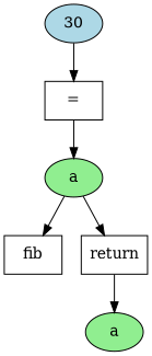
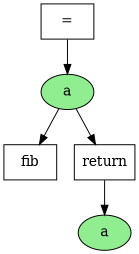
  digraph {
    node [shape=ellipse]
-   n1 [fillcolor=lightblue label=30 style=filled]
    n2 [label="=" shape=box]
    a [fillcolor=lightgreen style=filled]
    n4 [label=fib shape=box]
    n5 [label=return shape=box]
    n6 [fillcolor=lightgreen label=a style=filled]
-   n1 -> n2
    n2 -> a
    a -> n4
    a -> n5
    n5 -> n6
  }
